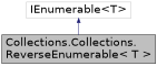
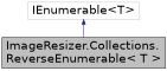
  digraph {
    node [fontname=Helvetica fontsize=24 shape=record style=filled]
-   n1 [color=black fillcolor=grey75 fontcolor=black height=0.2 label="Collections.Collections.\lReverseEnumerable\< T \>" width=0.4]
+   n1 [color=black fillcolor=grey75 fontcolor=black height=0.2 label="ImageResizer.Collections.\lReverseEnumerable\< T \>" width=0.4]
    n2 [color=grey75 fillcolor=white height=0.2 label="IEnumerable\<T\>" width=0.4]
    n2 -> n1 [color=midnightblue dir=back fontname=Helvetica fontsize=24 labelfontname=Helvetica labelfontsize=24 style=solid]
  }
